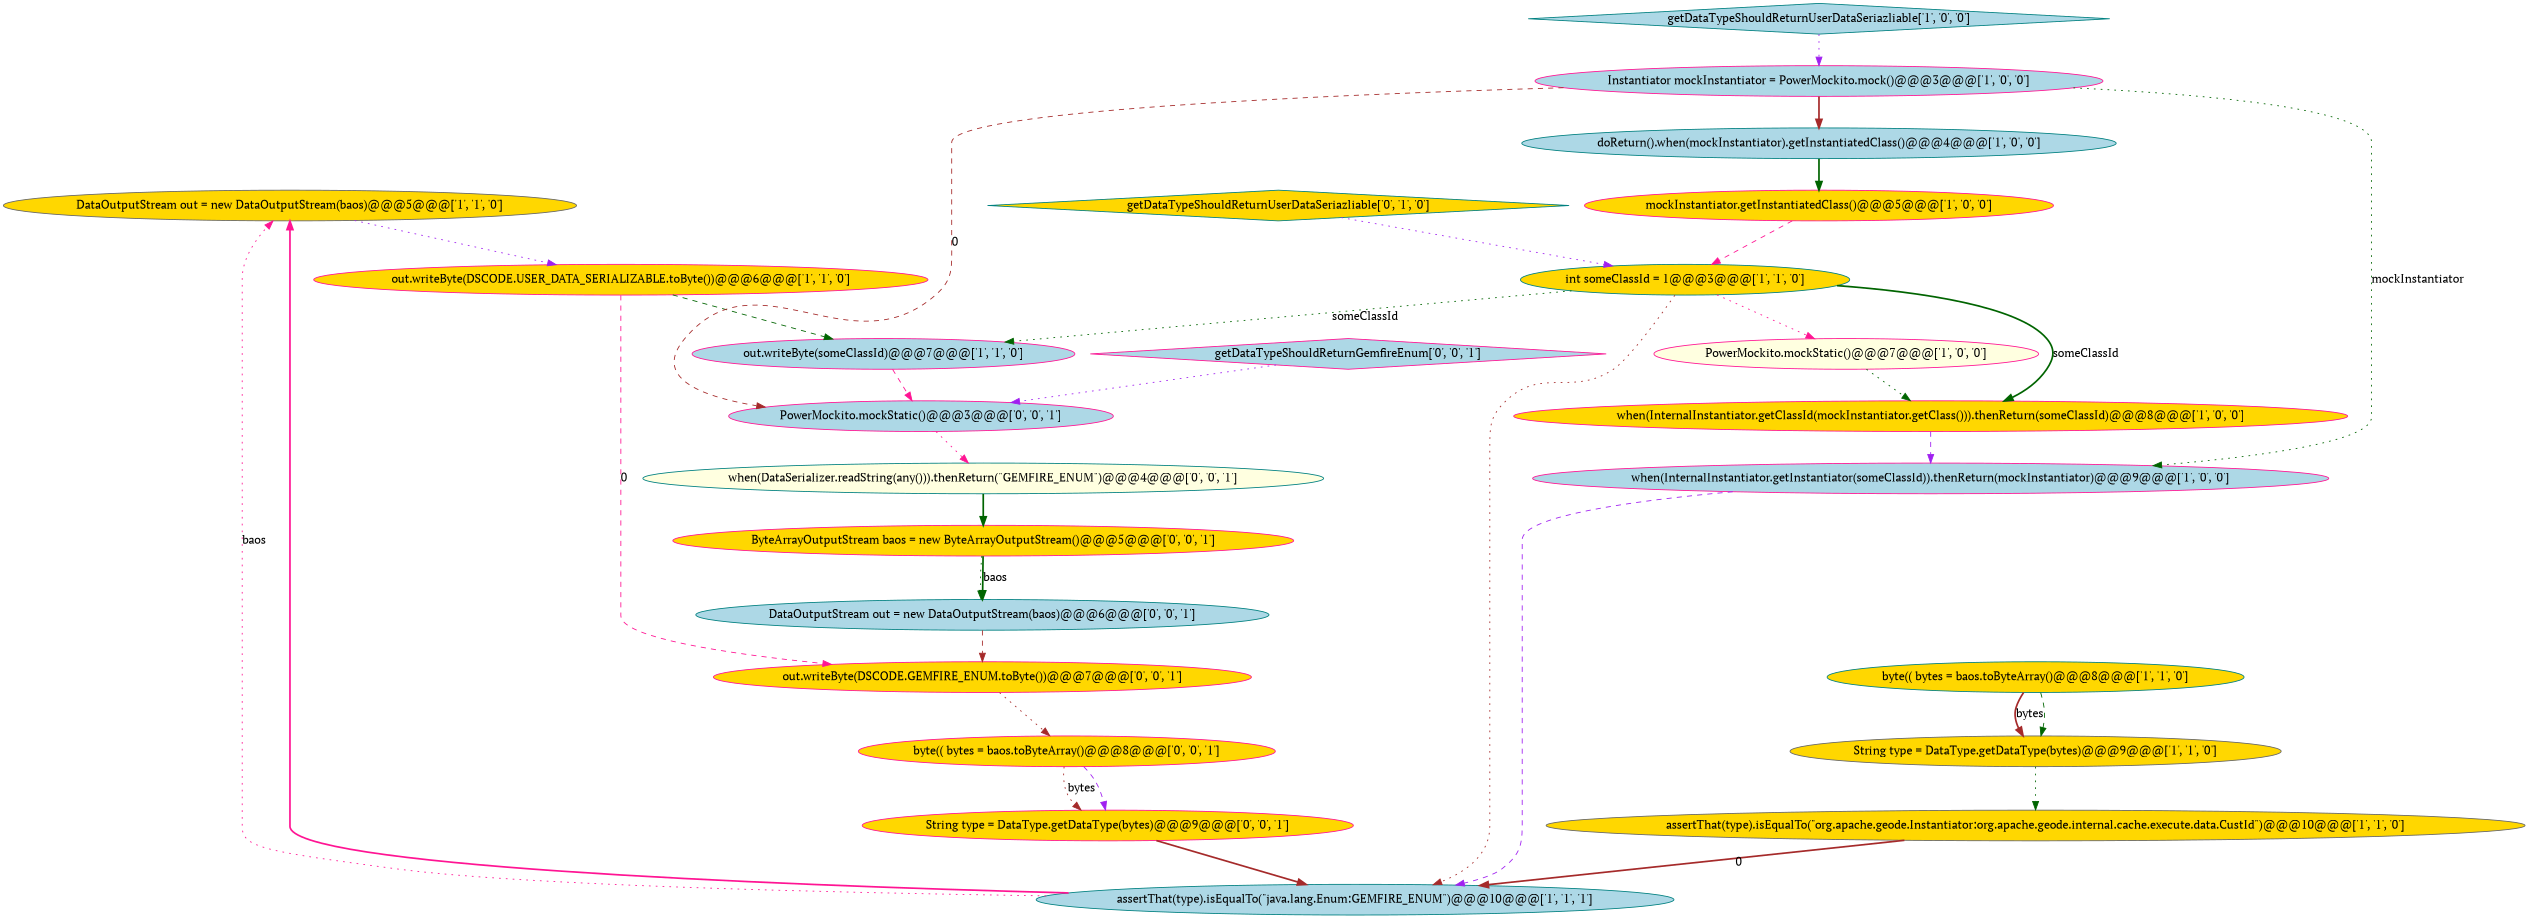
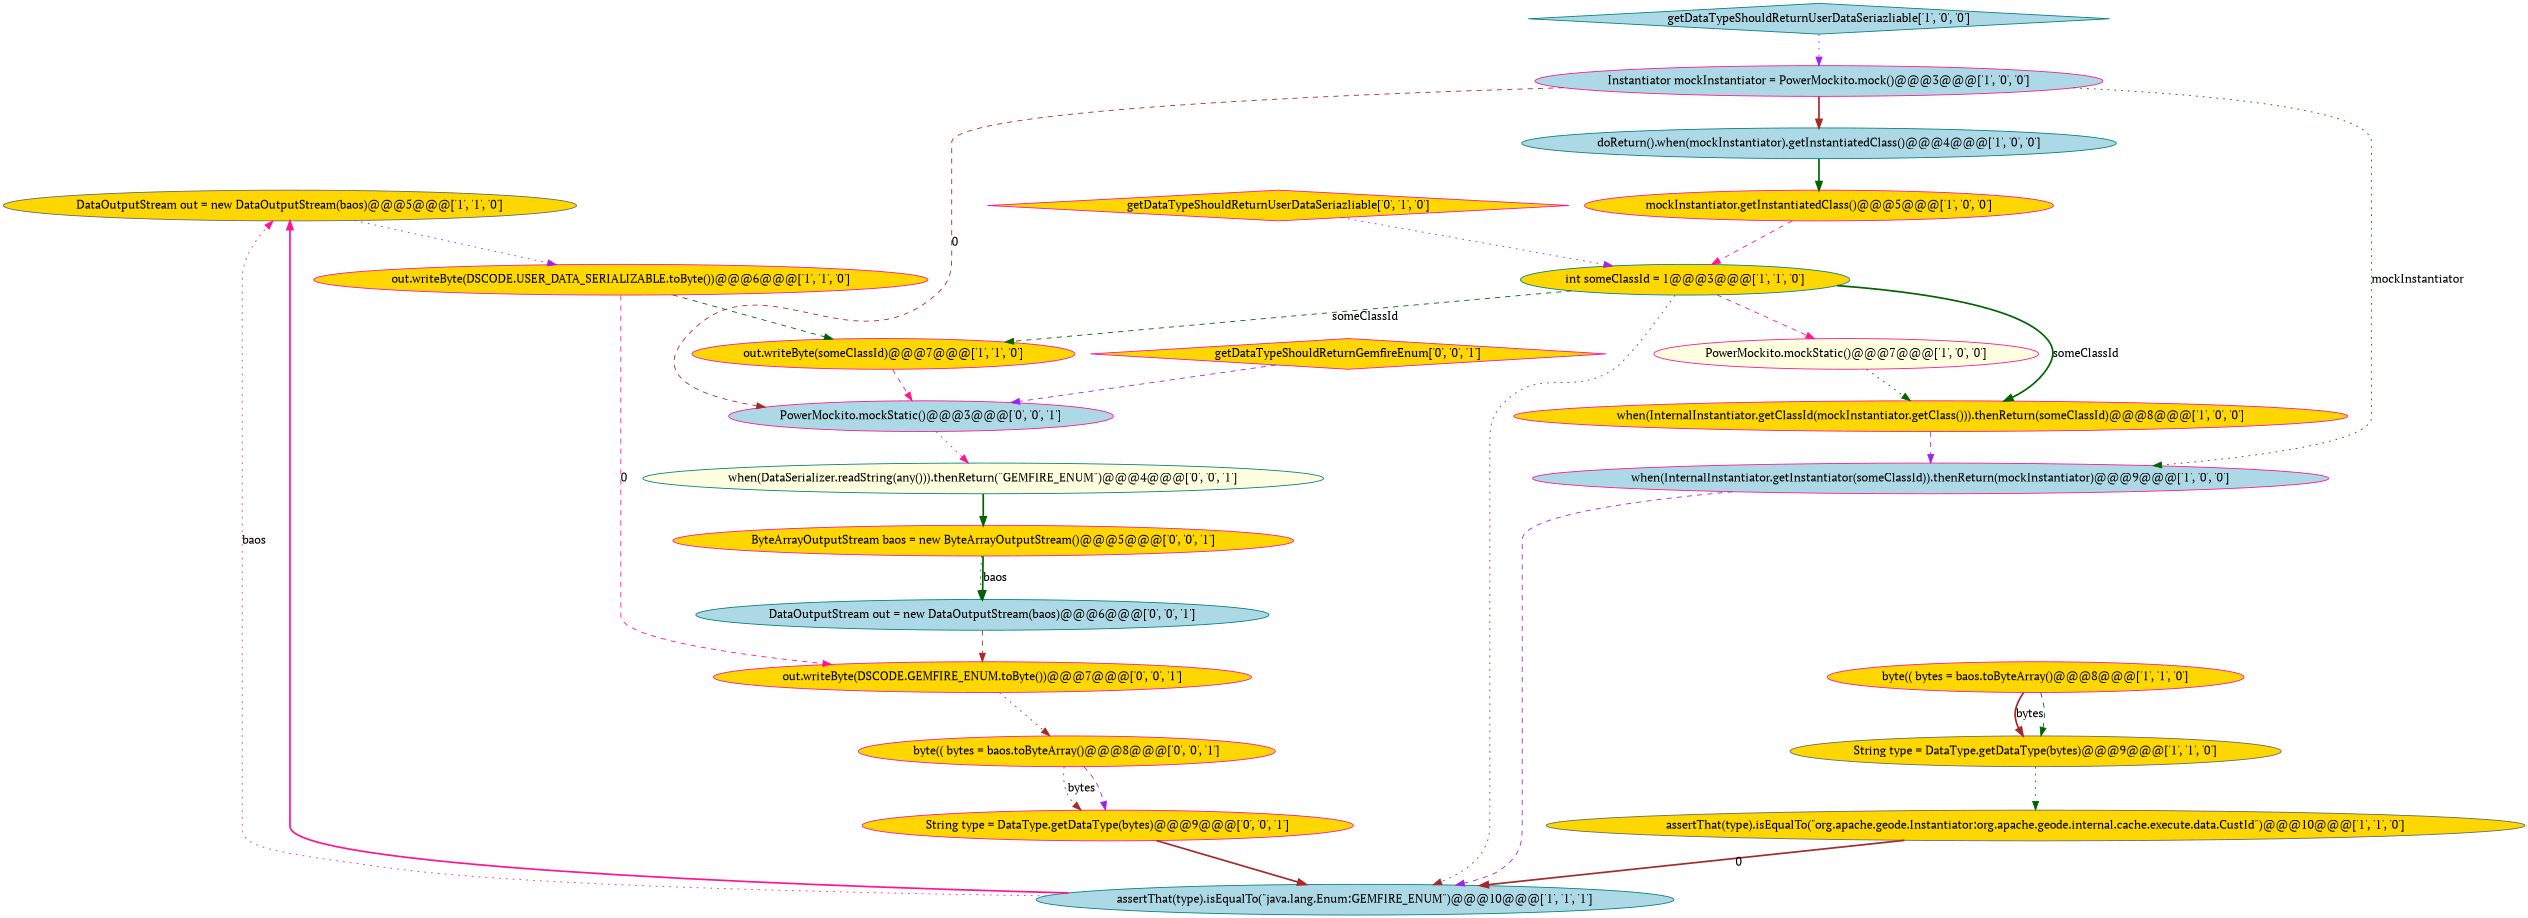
  digraph {
    fontname="PT Serif"
    node [color=deeppink fillcolor=gold fontname="PT Serif" shape=ellipse style=filled]
    edge [color=darkgreen fontname="PT Serif" style=dotted]
    n1 [color=gray40 label="DataOutputStream out = new DataOutputStream(baos)@@@5@@@['1', '1', '0']"]
    n2 [label="out.writeByte(DSCODE.USER_DATA_SERIALIZABLE.toByte())@@@6@@@['1', '1', '0']"]
    n3 [label="out.writeByte(DSCODE.GEMFIRE_ENUM.toByte())@@@7@@@['0', '0', '1']"]
-   n4 [fillcolor=lightblue label="out.writeByte(someClassId)@@@7@@@['1', '1', '0']"]
+   n4 [label="out.writeByte(someClassId)@@@7@@@['1', '1', '0']"]
    n5 [label="byte(( bytes = baos.toByteArray()@@@8@@@['0', '0', '1']"]
    n6 [label="String type = DataType.getDataType(bytes)@@@9@@@['0', '0', '1']"]
    n7 [color=teal fillcolor=lightblue label="assertThat(type).isEqualTo(\"java.lang.Enum:GEMFIRE_ENUM\")@@@10@@@['1', '1', '1']"]
    n8 [fillcolor=lightyellow label="PowerMockito.mockStatic()@@@7@@@['1', '0', '0']"]
    n9 [label="when(InternalInstantiator.getClassId(mockInstantiator.getClass())).thenReturn(someClassId)@@@8@@@['1', '0', '0']"]
    n10 [fillcolor=lightblue label="when(InternalInstantiator.getInstantiator(someClassId)).thenReturn(mockInstantiator)@@@9@@@['1', '0', '0']"]
-   n11 [fillcolor=lightblue label="getDataTypeShouldReturnGemfireEnum['0', '0', '1']" shape=diamond]
+   n11 [label="getDataTypeShouldReturnGemfireEnum['0', '0', '1']" shape=diamond]
    n12 [fillcolor=lightblue label="PowerMockito.mockStatic()@@@3@@@['0', '0', '1']"]
    n13 [color=teal fillcolor=lightyellow label="when(DataSerializer.readString(any())).thenReturn(\"GEMFIRE_ENUM\")@@@4@@@['0', '0', '1']"]
    n14 [color=teal fillcolor=lightblue label="DataOutputStream out = new DataOutputStream(baos)@@@6@@@['0', '0', '1']"]
    n15 [label="ByteArrayOutputStream baos = new ByteArrayOutputStream()@@@5@@@['0', '0', '1']"]
    n16 [color=teal fillcolor=lightblue label="getDataTypeShouldReturnUserDataSeriazliable['1', '0', '0']" shape=diamond]
    n17 [fillcolor=lightblue label="Instantiator mockInstantiator = PowerMockito.mock()@@@3@@@['1', '0', '0']"]
    n18 [color=teal fillcolor=lightblue label="doReturn().when(mockInstantiator).getInstantiatedClass()@@@4@@@['1', '0', '0']"]
-   n19 [color=teal label="byte(( bytes = baos.toByteArray()@@@8@@@['1', '1', '0']"]
+   n19 [label="byte(( bytes = baos.toByteArray()@@@8@@@['1', '1', '0']"]
    n20 [color=gray40 label="String type = DataType.getDataType(bytes)@@@9@@@['1', '1', '0']"]
    n21 [color=gray40 label="assertThat(type).isEqualTo(\"org.apache.geode.Instantiator:org.apache.geode.internal.cache.execute.data.CustId\")@@@10@@@['1', '1', '0']"]
    n22 [color=teal label="int someClassId = 1@@@3@@@['1', '1', '0']"]
    n23 [label="mockInstantiator.getInstantiatedClass()@@@5@@@['1', '0', '0']"]
-   n24 [color=teal label="getDataTypeShouldReturnUserDataSeriazliable['0', '1', '0']" shape=diamond]
+   n24 [label="getDataTypeShouldReturnUserDataSeriazliable['0', '1', '0']" shape=diamond]
    n1 -> n2 [color=purple]
    n2 -> n3 [color=deeppink label=0 style=dashed]
    n2 -> n4 [style=dashed]
    n3 -> n5 [color=brown]
    n4 -> n12 [color=deeppink style=dashed]
    n5 -> n6 [color=brown label=bytes]
    n5 -> n6 [color=purple style=dashed]
    n6 -> n7 [color=brown style=bold]
    n7 -> n1 [color=deeppink style=bold]
    n7 -> n1 [color=deeppink label=baos]
    n8 -> n9
    n9 -> n10 [color=purple style=dashed]
    n10 -> n7 [color=purple style=dashed]
-   n11 -> n12 [color=purple]
+   n11 -> n12 [color=purple style=dashed]
    n12 -> n13 [color=deeppink]
    n13 -> n15 [style=bold]
    n14 -> n3 [color=brown style=dashed]
    n15 -> n14
    n15 -> n14 [label=baos style=bold]
    n16 -> n17 [color=purple]
    n17 -> n10 [label=mockInstantiator]
    n17 -> n12 [color=brown label=0 style=dashed]
    n17 -> n18 [color=brown style=bold]
    n18 -> n23 [style=bold]
    n19 -> n20 [color=brown label=bytes style=bold]
    n19 -> n20 [style=dashed]
    n20 -> n21
    n21 -> n7 [color=brown label=0 style=bold]
-   n22 -> n4 [label=someClassId]
+   n22 -> n4 [label=someClassId style=dashed]
    n22 -> n7 [color=brown]
-   n22 -> n8 [color=deeppink]
+   n22 -> n8 [color=deeppink style=dashed]
    n22 -> n9 [label=someClassId style=bold]
    n23 -> n22 [color=deeppink style=dashed]
    n24 -> n22 [color=purple]
  }
